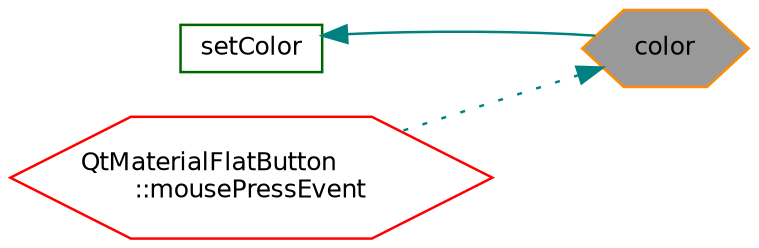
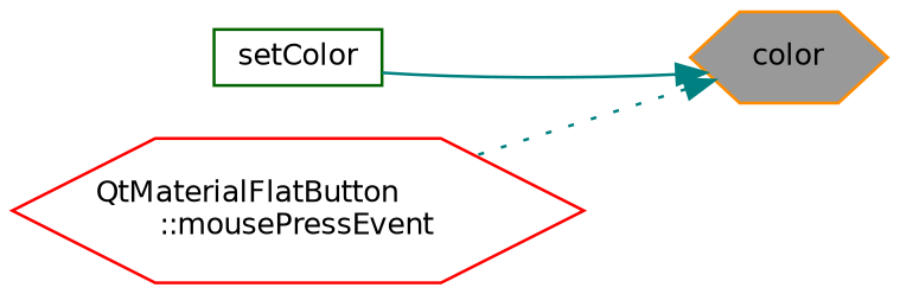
  digraph {
    rankdir=RL
    node [fillcolor=white fontname=Helvetica fontsize=10 shape=hexagon style=filled]
    edge [color=teal dir=back fontname=Helvetica fontsize=10 labelfontname=Helvetica labelfontsize=10]
    n1 [color=darkorange fillcolor=grey60 fontcolor=black height=0.2 label=color width=0.4]
    n2 [color=darkgreen height=0.2 label=setColor shape=box width=0.4]
    n3 [color=red height=0.2 label="QtMaterialFlatButton\l::mousePressEvent" width=0.4]
-   n2 -> n1 [style=solid]
+   n1 -> n2 [style=solid]
    n1 -> n3 [style=dotted]
  }
